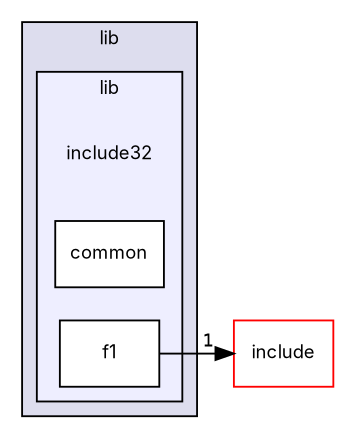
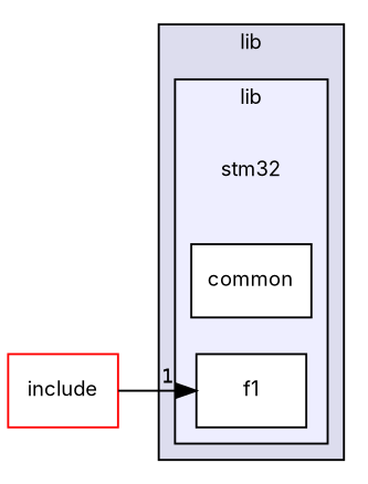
  digraph {
    compound=true
    rankdir=LR
    fontname=Inter
    node [fontname=Inter fontsize=10 shape=box color=black fillcolor=white style=filled]
-   n1 [label=include32 shape=plaintext color="" fillcolor="" style=""]
+   n1 [label=stm32 shape=plaintext color="" fillcolor="" style=""]
    n2 [label=common]
    n3 [label=f1]
    n4 [color=red label=include]
    subgraph cluster_1 {
      bgcolor="#ddddee"
      fontsize=10
      label=lib
      pencolor=black
      subgraph cluster_2 {
        bgcolor="#eeeeff"
        fontsize=10
        pencolor=black
        n1
        n2
        n3
      }
    }
-   n3 -> n4 [headlabel=1 labeldistance=1.5 labelfontname=Helvetica labelfontsize=10 fontname=Inter]
+   n4 -> n3 [headlabel=1 labeldistance=1.5 labelfontname=Helvetica labelfontsize=10 fontname=Inter]
  }
